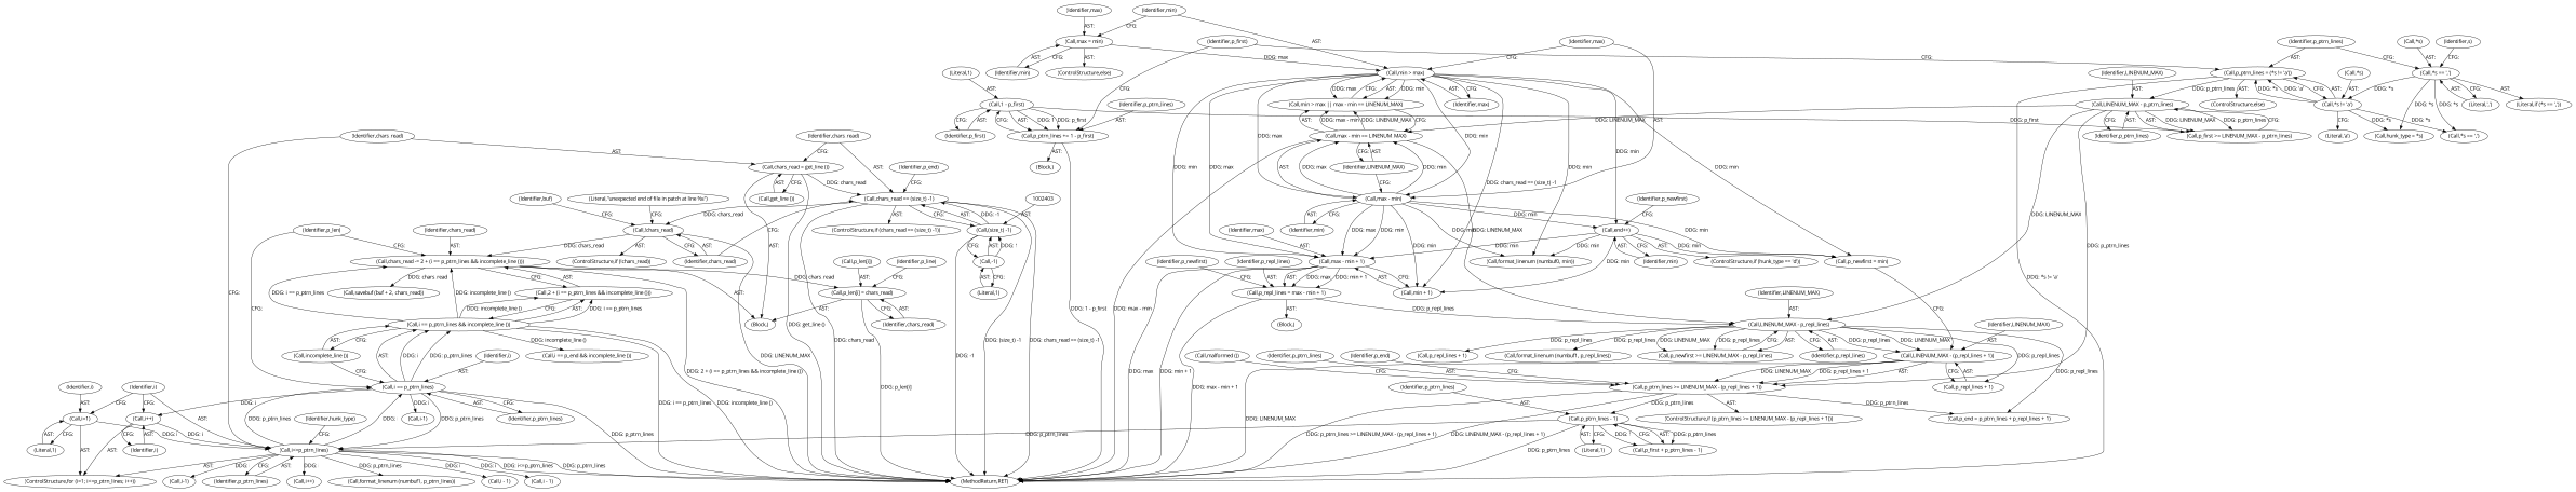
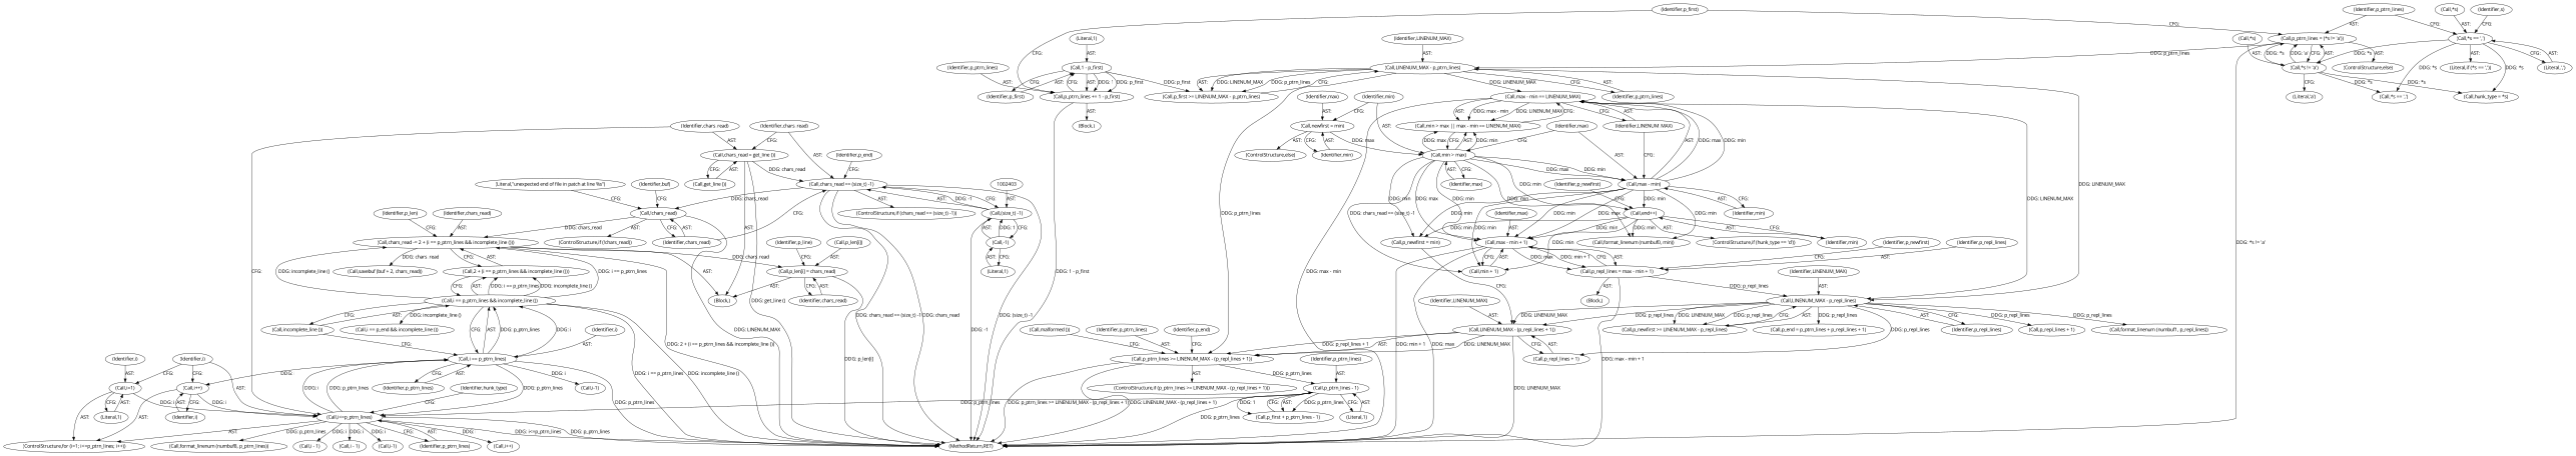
  digraph {
    fontname="Open Sans"
    node [fontname="Open Sans"]
    edge [fontname="Open Sans"]
    n1 [label="(Call,p_len[i] = chars_read)"]
    n2 [label="(MethodReturn,RET)"]
    n3 [label="(Identifier,chars_read)"]
    n4 [label="(Block,)"]
    n5 [label="(Call,chars_read -= 2 + (i == p_ptrn_lines && incomplete_line ()))"]
    n6 [label="(Call,savebuf (buf + 2, chars_read))"]
    n7 [label="(Call,2 + (i == p_ptrn_lines && incomplete_line ()))"]
    n8 [label="(Call,i == p_ptrn_lines && incomplete_line ())"]
    n9 [label="(Call,i == p_ptrn_lines)"]
    n10 [label="(Call,i == p_end && incomplete_line ())"]
    n11 [label="(Call,incomplete_line ())"]
    n12 [label="(Call,i<=p_ptrn_lines)"]
    n13 [label="(Call,i++)"]
    n14 [label="(Identifier,p_ptrn_lines)"]
    n15 [label="(Call,i-1)"]
    n16 [label="(Call,i++)"]
    n17 [label="(ControlStructure,for (i=1; i<=p_ptrn_lines; i++))"]
-   n18 [label="(Call,format_linenum (numbuf1, p_ptrn_lines))"]
+   n18 [label="(Call,format_linenum (numbuf8, p_ptrn_lines))"]
    n19 [label="(Identifier,p_ptrn_lines)"]
    n20 [label="(Call,i - 1)"]
    n21 [label="(Call,i - 1)"]
    n22 [label="(Call,i-1)"]
    n23 [label="(Identifier,i)"]
    n24 [label="(Call,i=1)"]
    n25 [label="(Literal,1)"]
    n26 [label="(Call,p_ptrn_lines - 1)"]
    n27 [label="(Call,p_first + p_ptrn_lines - 1)"]
    n28 [label="(Literal,1)"]
    n29 [label="(Call,p_ptrn_lines >= LINENUM_MAX - (p_repl_lines + 1))"]
    n30 [label="(ControlStructure,if (p_ptrn_lines >= LINENUM_MAX - (p_repl_lines + 1)))"]
    n31 [label="(Call,p_end = p_ptrn_lines + p_repl_lines + 1)"]
    n32 [label="(Call,LINENUM_MAX - (p_repl_lines + 1))"]
    n33 [label="(Call,p_repl_lines + 1)"]
    n34 [label="(Call,LINENUM_MAX - p_ptrn_lines)"]
    n35 [label="(Call,LINENUM_MAX - p_repl_lines)"]
    n36 [label="(Call,max - min == LINENUM_MAX)"]
    n37 [label="(Identifier,p_ptrn_lines)"]
    n38 [label="(Call,p_first >= LINENUM_MAX - p_ptrn_lines)"]
    n39 [label="(Identifier,p_repl_lines)"]
    n40 [label="(Call,p_repl_lines + 1)"]
    n41 [label="(Call,format_linenum (numbuf1, p_repl_lines))"]
    n42 [label="(Call,p_newfirst >= LINENUM_MAX - p_repl_lines)"]
    n43 [label="(Call,min > max || max - min == LINENUM_MAX)"]
    n44 [label="(Identifier,LINENUM_MAX)"]
    n45 [label="(Call,p_ptrn_lines = (*s != 'a'))"]
    n46 [label="(Call,*s != 'a')"]
    n47 [label="(ControlStructure,else)"]
    n48 [label="(Call,hunk_type = *s)"]
    n49 [label="(Call,*s == ',')"]
    n50 [label="(Literal,'a')"]
    n51 [label="(Call,*s == ',')"]
    n52 [label="(Literal,if (*s == ','))"]
    n53 [label="(Literal,',')"]
    n54 [label="(Call,p_ptrn_lines += 1 - p_first)"]
    n55 [label="(Call,1 - p_first)"]
    n56 [label="(Block,)"]
    n57 [label="(Identifier,p_first)"]
    n58 [label="(Call,min > max)"]
    n59 [label="(Call,max - min)"]
    n60 [label="(Call,max - min + 1)"]
    n61 [label="(Call,end++)"]
    n62 [label="(Identifier,min)"]
    n63 [label="(Call,format_linenum (numbuf0, min))"]
    n64 [label="(Call,min + 1)"]
    n65 [label="(Call,p_newfirst = min)"]
    n66 [label="(Call,p_repl_lines = max - min + 1)"]
    n67 [label="(ControlStructure,if (hunk_type == 'd'))"]
    n68 [label="(Identifier,min)"]
    n69 [label="(Identifier,max)"]
-   n70 [label="(Call,max = min)"]
+   n70 [label="(Call,newfirst = min)"]
    n71 [label="(Identifier,min)"]
    n72 [label="(ControlStructure,else)"]
    n73 [label="(Block,)"]
    n74 [label="(Call,!chars_read)"]
    n75 [label="(Identifier,chars_read)"]
    n76 [label="(ControlStructure,if (!chars_read))"]
    n77 [label="(Call,chars_read == (size_t) -1)"]
    n78 [label="(Call,(size_t) -1)"]
    n79 [label="(ControlStructure,if (chars_read == (size_t) -1))"]
    n80 [label="(Call,-1)"]
    n81 [label="(Call,chars_read = get_line ())"]
    n82 [label="(Call,get_line ())"]
    n83 [label="(Literal,1)"]
    n84 [label="(Identifier,min)"]
    n85 [label="(Literal,1)"]
    n86 [label="(Identifier,p_ptrn_lines)"]
    n87 [label="(Identifier,i)"]
    n88 [label="(Identifier,p_end)"]
    n89 [label="(Identifier,LINENUM_MAX)"]
    n90 [label="(Identifier,p_len)"]
    n91 [label="(Literal,\"unexpected end of file in patch at line %s\")"]
    n92 [label="(Identifier,i)"]
    n93 [label="(Call,*s)"]
    n94 [label="(Identifier,max)"]
    n95 [label="(Call,*s)"]
    n96 [label="(Call,malformed ())"]
    n97 [label="(Identifier,p_newfirst)"]
    n98 [label="(Identifier,chars_read)"]
    n99 [label="(Identifier,hunk_type)"]
    n100 [label="(Identifier,LINENUM_MAX)"]
    n101 [label="(Identifier,i)"]
    n102 [label="(Identifier,buf)"]
    n103 [label="(Call,p_len[i])"]
    n104 [label="(Identifier,p_ptrn_lines)"]
    n105 [label="(Identifier,max)"]
    n106 [label="(Identifier,p_line)"]
    n107 [label="(Identifier,chars_read)"]
    n108 [label="(Identifier,max)"]
    n109 [label="(Identifier,p_newfirst)"]
    n110 [label="(Identifier,p_ptrn_lines)"]
    n111 [label="(Identifier,p_ptrn_lines)"]
    n112 [label="(Identifier,s)"]
    n113 [label="(Identifier,p_repl_lines)"]
    n114 [label="(Identifier,p_end)"]
    n115 [label="(Identifier,chars_read)"]
    n116 [label="(Identifier,LINENUM_MAX)"]
    n117 [label="(Identifier,p_first)"]
    1002403
    n1 -> n2 [label="DDG: p_len[i]"]
    n1 -> n3 [label="CFG: "]
    n1 -> n4 [label="AST: "]
    n3 -> n1 [label="AST: "]
    n5 -> n1 [label="DDG: chars_read"]
    n5 -> n2 [label="DDG: 2 + (i == p_ptrn_lines && incomplete_line ())"]
    n5 -> n4 [label="AST: "]
    n5 -> n6 [label="DDG: chars_read"]
    n5 -> n7 [label="CFG: "]
    n7 -> n5 [label="AST: "]
    n7 -> n8 [label="CFG: "]
    n8 -> n2 [label="DDG: i == p_ptrn_lines"]
    n8 -> n2 [label="DDG: incomplete_line ()"]
    n8 -> n5 [label="DDG: i == p_ptrn_lines"]
    n8 -> n5 [label="DDG: incomplete_line ()"]
    n8 -> n7 [label="AST: "]
    n8 -> n7 [label="DDG: i == p_ptrn_lines"]
    n8 -> n7 [label="DDG: incomplete_line ()"]
-   n90 -> n9 [label="CFG: "]
+   n8 -> n9 [label="CFG: "]
    n8 -> n10 [label="DDG: incomplete_line ()"]
    n8 -> n11 [label="CFG: "]
    n9 -> n2 [label="DDG: p_ptrn_lines"]
    n9 -> n8 [label="AST: "]
    n9 -> n8 [label="DDG: i"]
    n9 -> n8 [label="DDG: p_ptrn_lines"]
    n9 -> n12 [label="DDG: p_ptrn_lines"]
    n9 -> n13 [label="DDG: i"]
    n9 -> n14 [label="CFG: "]
    n9 -> n15 [label="DDG: i"]
    n11 -> n8 [label="AST: "]
    n11 -> n9 [label="CFG: "]
    n12 -> n2 [label="DDG: p_ptrn_lines"]
    n12 -> n2 [label="DDG: i<=p_ptrn_lines"]
    n12 -> n9 [label="DDG: i"]
    n12 -> n9 [label="DDG: p_ptrn_lines"]
    n12 -> n16 [label="DDG: i"]
    n12 -> n17 [label="AST: "]
    n12 -> n18 [label="DDG: p_ptrn_lines"]
    n12 -> n19 [label="CFG: "]
    n12 -> n20 [label="DDG: i"]
    n12 -> n21 [label="DDG: i"]
    n12 -> n22 [label="DDG: i"]
    n13 -> n12 [label="DDG: i"]
    n13 -> n17 [label="AST: "]
    n13 -> n23 [label="CFG: "]
    n14 -> n9 [label="AST: "]
    n19 -> n12 [label="AST: "]
    n23 -> n13 [label="AST: "]
    n24 -> n12 [label="DDG: i"]
    n24 -> n17 [label="AST: "]
    n24 -> n25 [label="CFG: "]
    n25 -> n24 [label="AST: "]
    n26 -> n2 [label="DDG: p_ptrn_lines"]
    n26 -> n12 [label="DDG: p_ptrn_lines"]
    n26 -> n27 [label="AST: "]
    n26 -> n27 [label="DDG: p_ptrn_lines"]
    n26 -> n27 [label="DDG: 1"]
    n26 -> n28 [label="CFG: "]
    n27 -> n26 [label="CFG: "]
    n28 -> n26 [label="AST: "]
    n29 -> n2 [label="DDG: p_ptrn_lines >= LINENUM_MAX - (p_repl_lines + 1)"]
    n29 -> n2 [label="DDG: LINENUM_MAX - (p_repl_lines + 1)"]
    n29 -> n26 [label="DDG: p_ptrn_lines"]
    n29 -> n30 [label="AST: "]
-   n29 -> n31 [label="DDG: p_ptrn_lines"]
    n32 -> n2 [label="DDG: LINENUM_MAX"]
    n32 -> n29 [label="AST: "]
    n32 -> n29 [label="DDG: LINENUM_MAX"]
    n32 -> n29 [label="DDG: p_repl_lines + 1"]
    n32 -> n33 [label="CFG: "]
    n33 -> n32 [label="AST: "]
    n34 -> n29 [label="DDG: p_ptrn_lines"]
    n34 -> n35 [label="DDG: LINENUM_MAX"]
    n34 -> n36 [label="DDG: LINENUM_MAX"]
    n34 -> n37 [label="CFG: "]
    n34 -> n38 [label="AST: "]
    n34 -> n38 [label="DDG: LINENUM_MAX"]
    n34 -> n38 [label="DDG: p_ptrn_lines"]
    n35 -> n31 [label="DDG: p_repl_lines"]
    n35 -> n32 [label="DDG: LINENUM_MAX"]
    n35 -> n32 [label="DDG: p_repl_lines"]
    n35 -> n33 [label="DDG: p_repl_lines"]
    n35 -> n39 [label="CFG: "]
    n35 -> n40 [label="DDG: p_repl_lines"]
    n35 -> n41 [label="DDG: p_repl_lines"]
    n35 -> n42 [label="AST: "]
    n35 -> n42 [label="DDG: LINENUM_MAX"]
    n35 -> n42 [label="DDG: p_repl_lines"]
    n36 -> n2 [label="DDG: max - min"]
    n36 -> n35 [label="DDG: LINENUM_MAX"]
    n36 -> n43 [label="AST: "]
    n36 -> n43 [label="DDG: max - min"]
    n36 -> n43 [label="DDG: LINENUM_MAX"]
    n36 -> n44 [label="CFG: "]
    n37 -> n34 [label="AST: "]
    n38 -> n34 [label="CFG: "]
    n39 -> n35 [label="AST: "]
    n42 -> n35 [label="CFG: "]
    n43 -> n36 [label="CFG: "]
    n43 -> n58 [label="CFG: "]
    n44 -> n36 [label="AST: "]
    n44 -> n59 [label="CFG: "]
    n45 -> n2 [label="DDG: *s != 'a'"]
    n45 -> n34 [label="DDG: p_ptrn_lines"]
    n45 -> n46 [label="CFG: "]
    n45 -> n47 [label="AST: "]
    n46 -> n45 [label="AST: "]
    n46 -> n45 [label="DDG: *s"]
    n46 -> n45 [label="DDG: 'a'"]
    n46 -> n48 [label="DDG: *s"]
    n46 -> n49 [label="DDG: *s"]
    n46 -> n50 [label="CFG: "]
    n51 -> n46 [label="DDG: *s"]
    n51 -> n48 [label="DDG: *s"]
    n51 -> n49 [label="DDG: *s"]
    n51 -> n52 [label="AST: "]
    n51 -> n53 [label="CFG: "]
    n53 -> n51 [label="AST: "]
    n54 -> n2 [label="DDG: 1 - p_first"]
    n54 -> n55 [label="CFG: "]
    n54 -> n56 [label="AST: "]
    n55 -> n38 [label="DDG: p_first"]
    n55 -> n54 [label="AST: "]
    n55 -> n54 [label="DDG: 1"]
    n55 -> n54 [label="DDG: p_first"]
    n55 -> n57 [label="CFG: "]
    n57 -> n55 [label="AST: "]
    n58 -> n43 [label="AST: "]
    n58 -> n43 [label="DDG: min"]
    n58 -> n43 [label="DDG: max"]
    n58 -> n59 [label="DDG: max"]
    n58 -> n59 [label="DDG: min"]
    n58 -> n60 [label="DDG: max"]
    n58 -> n60 [label="DDG: min"]
    n58 -> n61 [label="DDG: min"]
    n58 -> n63 [label="DDG: min"]
    n58 -> n64 [label="DDG: chars_read == (size_t) -1"]
    n58 -> n65 [label="DDG: min"]
    n58 -> n69 [label="CFG: "]
    n59 -> n36 [label="AST: "]
    n59 -> n36 [label="DDG: max"]
    n59 -> n36 [label="DDG: min"]
    n59 -> n60 [label="DDG: max"]
    n59 -> n60 [label="DDG: min"]
    n59 -> n61 [label="DDG: min"]
    n59 -> n62 [label="CFG: "]
    n59 -> n63 [label="DDG: min"]
    n59 -> n64 [label="DDG: min"]
    n59 -> n65 [label="DDG: min"]
    n60 -> n2 [label="DDG: max"]
    n60 -> n2 [label="DDG: min + 1"]
    n60 -> n64 [label="CFG: "]
    n60 -> n66 [label="AST: "]
    n60 -> n66 [label="DDG: max"]
    n60 -> n66 [label="DDG: min + 1"]
    n61 -> n60 [label="DDG: min"]
    n61 -> n63 [label="DDG: min"]
    n61 -> n64 [label="DDG: min"]
    n61 -> n65 [label="DDG: min"]
    n61 -> n67 [label="AST: "]
    n61 -> n68 [label="CFG: "]
    n62 -> n59 [label="AST: "]
    n64 -> n60 [label="AST: "]
    n65 -> n32 [label="CFG: "]
    n66 -> n2 [label="DDG: max - min + 1"]
    n66 -> n35 [label="DDG: p_repl_lines"]
+   n66 -> n60 [label="CFG: "]
    n66 -> n73 [label="AST: "]
    n68 -> n61 [label="AST: "]
    n69 -> n58 [label="AST: "]
    n70 -> n58 [label="DDG: max"]
    n70 -> n71 [label="CFG: "]
    n70 -> n72 [label="AST: "]
    n71 -> n70 [label="AST: "]
    n74 -> n2 [label="DDG: LINENUM_MAX"]
    n74 -> n5 [label="DDG: chars_read"]
    n74 -> n75 [label="CFG: "]
    n74 -> n76 [label="AST: "]
    n75 -> n74 [label="AST: "]
    n75 -> n77 [label="CFG: "]
    n77 -> n2 [label="DDG: (size_t) -1"]
    n77 -> n2 [label="DDG: chars_read == (size_t) -1"]
    n77 -> n2 [label="DDG: chars_read"]
    n77 -> n74 [label="DDG: chars_read"]
    n77 -> n78 [label="CFG: "]
    n77 -> n79 [label="AST: "]
    n78 -> n2 [label="DDG: -1"]
    n78 -> n77 [label="AST: "]
    n78 -> n77 [label="DDG: -1"]
    n78 -> n80 [label="CFG: "]
    n80 -> n78 [label="AST: "]
    n80 -> n78 [label="DDG: 1"]
    n80 -> n83 [label="CFG: "]
    n81 -> n2 [label="DDG: get_line ()"]
    n81 -> n4 [label="AST: "]
    n81 -> n77 [label="DDG: chars_read"]
    n81 -> n82 [label="CFG: "]
    n82 -> n81 [label="AST: "]
    n83 -> n80 [label="AST: "]
    n84 -> n58 [label="AST: "]
    n84 -> n70 [label="CFG: "]
    n85 -> n55 [label="AST: "]
    n86 -> n26 [label="AST: "]
    n87 -> n12 [label="AST: "]
    n87 -> n13 [label="CFG: "]
    n87 -> n24 [label="CFG: "]
    n88 -> n77 [label="CFG: "]
    n89 -> n34 [label="AST: "]
    n90 -> n5 [label="CFG: "]
    n91 -> n74 [label="CFG: "]
    n92 -> n24 [label="AST: "]
    n93 -> n51 [label="AST: "]
    n94 -> n70 [label="AST: "]
    n95 -> n46 [label="AST: "]
    n96 -> n29 [label="CFG: "]
    n97 -> n66 [label="CFG: "]
    n98 -> n5 [label="AST: "]
    n99 -> n12 [label="CFG: "]
    n100 -> n35 [label="AST: "]
    n101 -> n9 [label="AST: "]
    n102 -> n74 [label="CFG: "]
    n103 -> n1 [label="AST: "]
    n104 -> n29 [label="AST: "]
    n105 -> n58 [label="CFG: "]
    n105 -> n59 [label="AST: "]
    n106 -> n1 [label="CFG: "]
    n107 -> n12 [label="CFG: "]
    n107 -> n81 [label="AST: "]
    n108 -> n60 [label="AST: "]
    n109 -> n61 [label="CFG: "]
    n110 -> n45 [label="AST: "]
    n110 -> n51 [label="CFG: "]
    n111 -> n54 [label="AST: "]
    n112 -> n51 [label="CFG: "]
    n113 -> n66 [label="AST: "]
    n114 -> n29 [label="CFG: "]
    n115 -> n77 [label="AST: "]
    n115 -> n81 [label="CFG: "]
    n116 -> n32 [label="AST: "]
    n117 -> n45 [label="CFG: "]
    n117 -> n54 [label="CFG: "]
    1002403 -> n78 [label="AST: "]
  }
